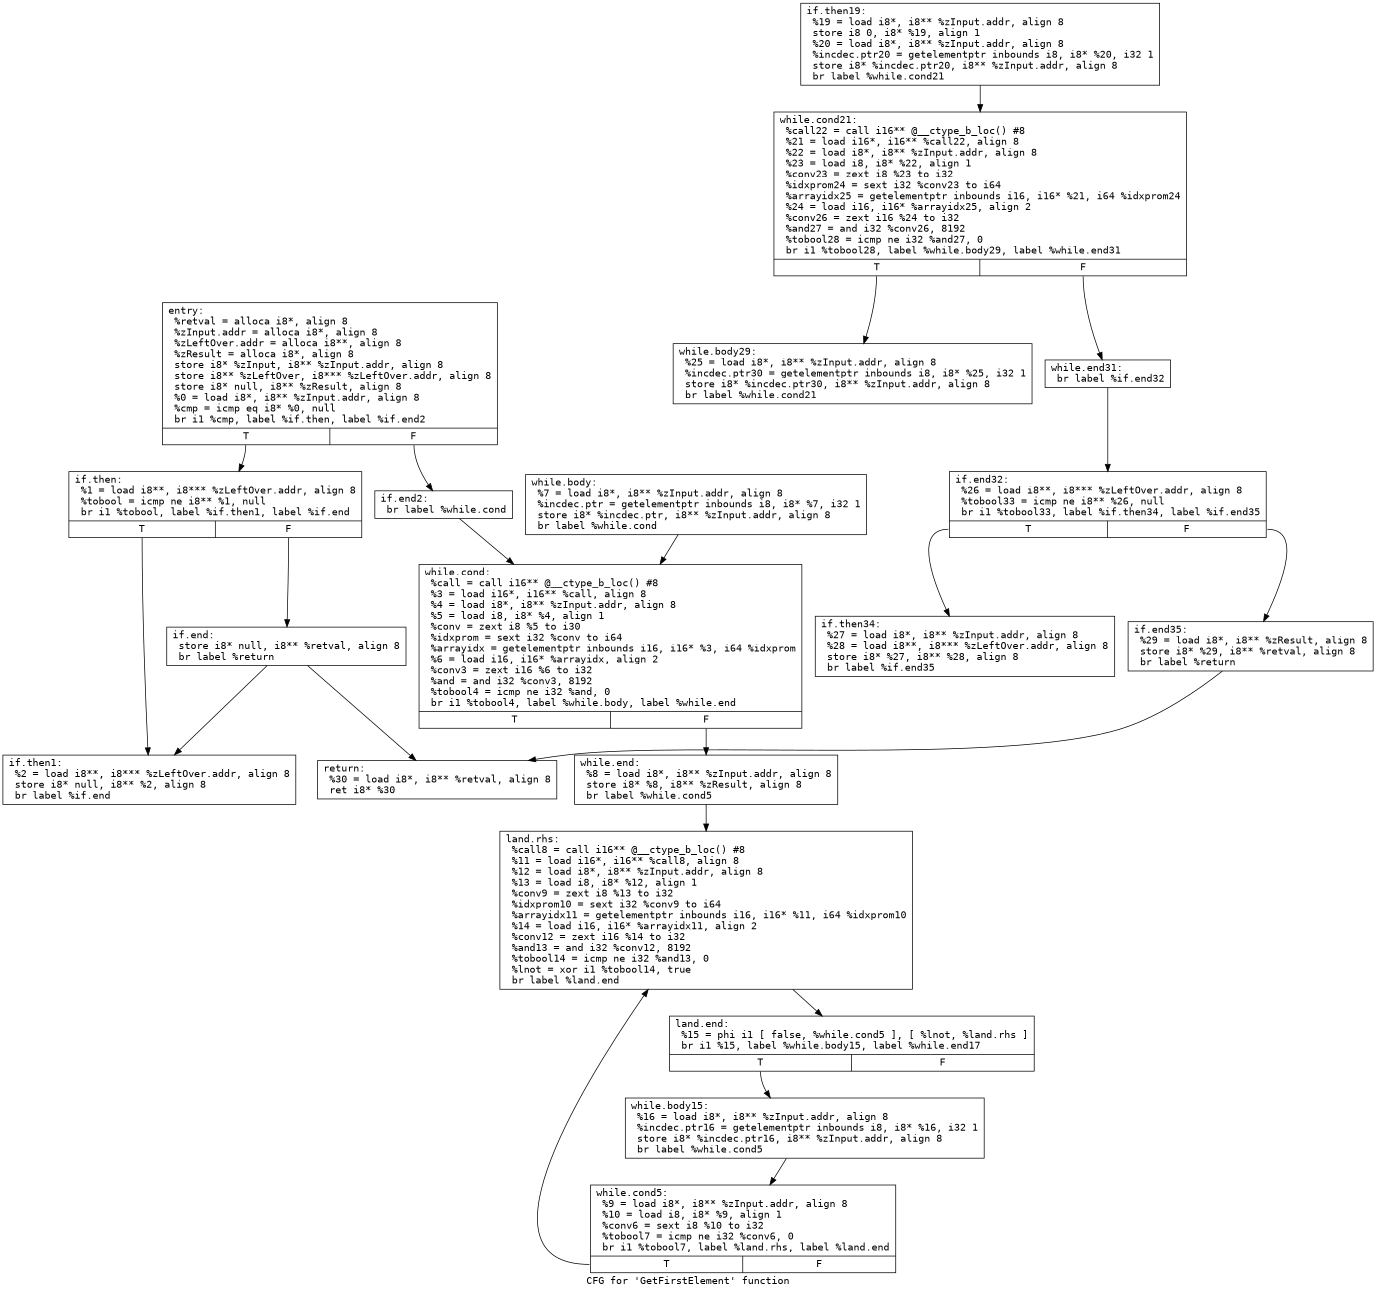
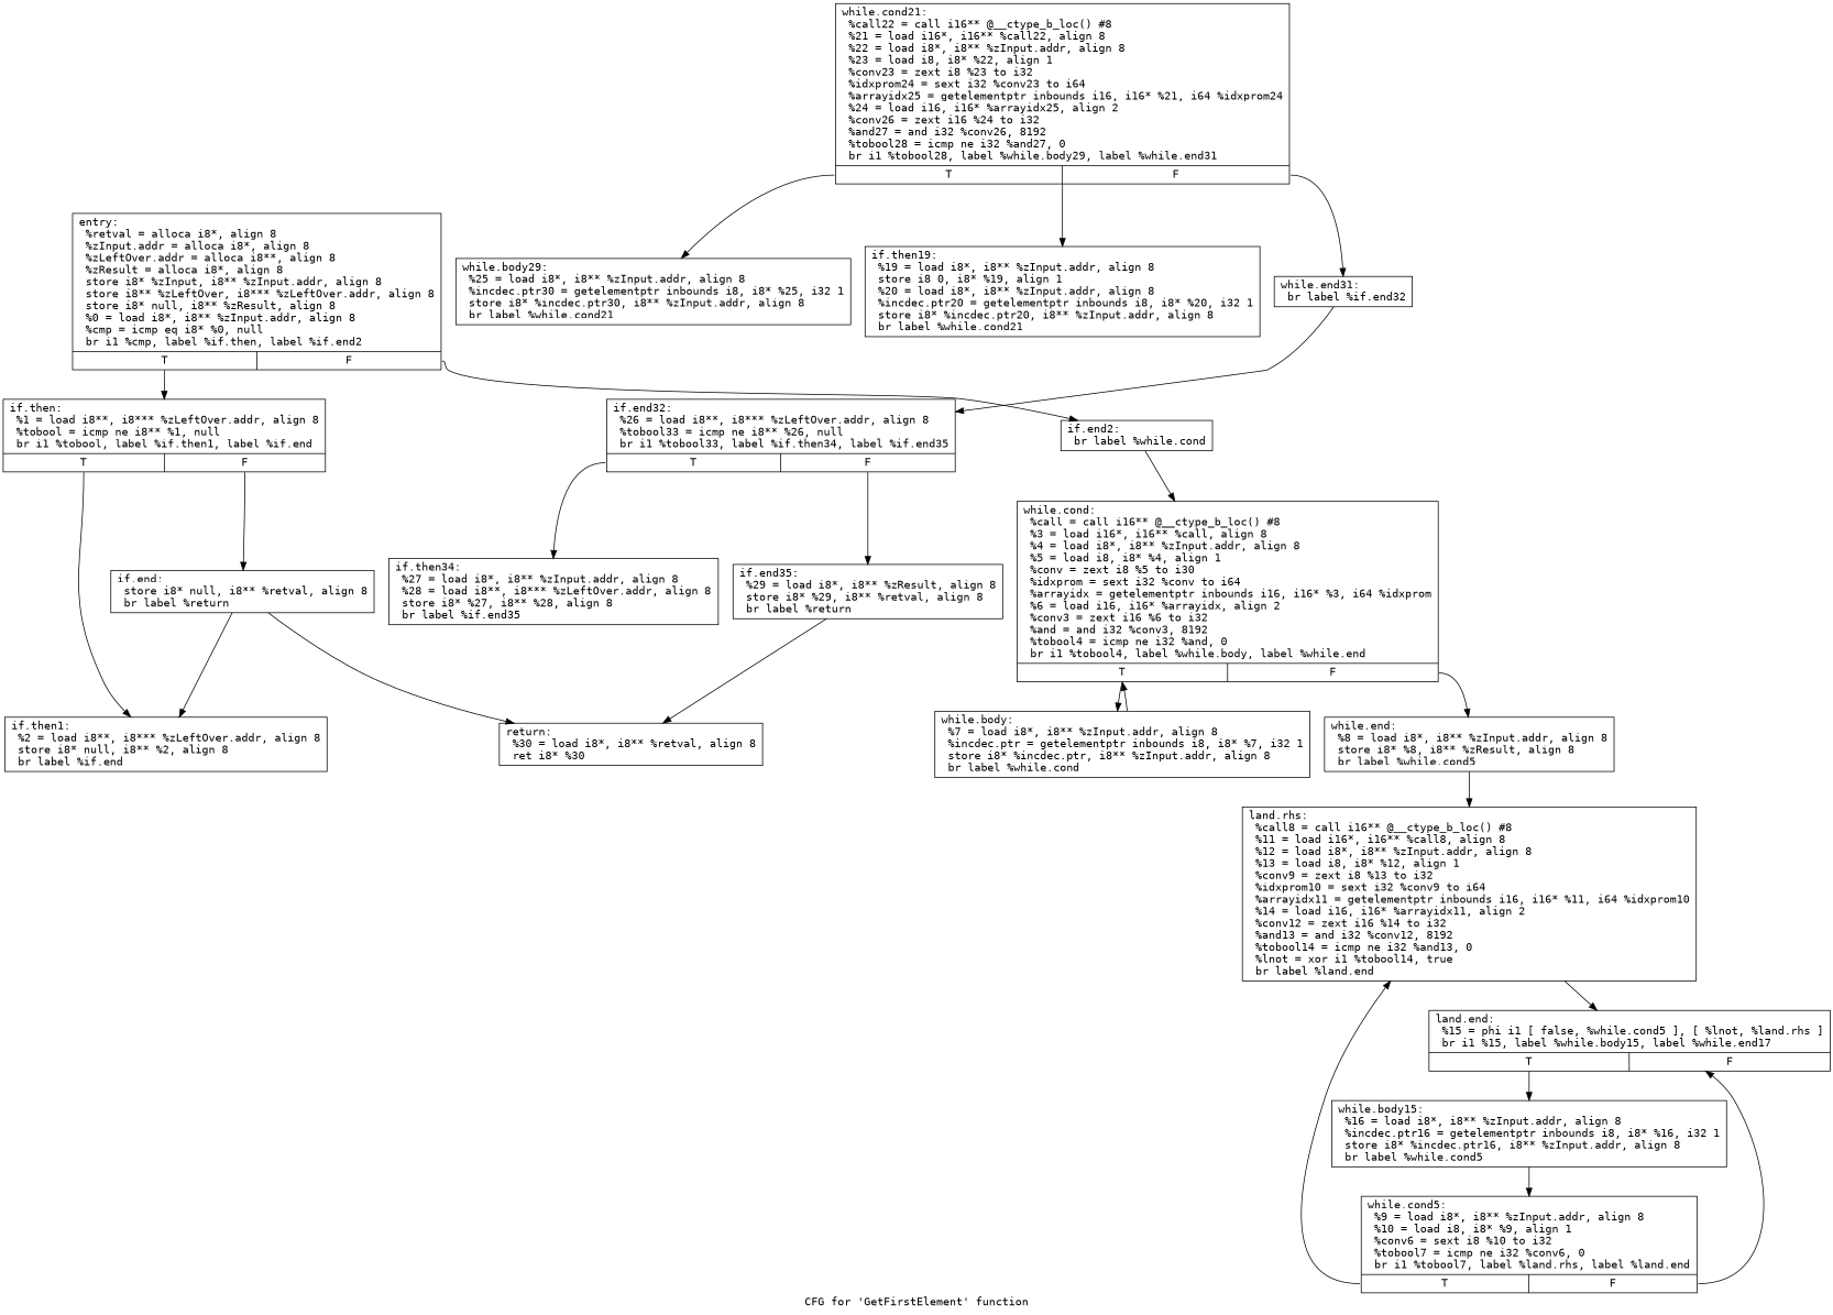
  digraph {
    fontname="DejaVu Sans Mono"
    label="CFG for 'GetFirstElement' function"
    node [fontname="DejaVu Sans Mono" shape=record]
    edge [fontname="DejaVu Sans Mono"]
    n1 [label="{entry:\l  %retval = alloca i8*, align 8\l  %zInput.addr = alloca i8*, align 8\l  %zLeftOver.addr = alloca i8**, align 8\l  %zResult = alloca i8*, align 8\l  store i8* %zInput, i8** %zInput.addr, align 8\l  store i8** %zLeftOver, i8*** %zLeftOver.addr, align 8\l  store i8* null, i8** %zResult, align 8\l  %0 = load i8*, i8** %zInput.addr, align 8\l  %cmp = icmp eq i8* %0, null\l  br i1 %cmp, label %if.then, label %if.end2\l|{<s0>T|<s1>F}}"]
    n2 [label="{if.then:                                          \l  %1 = load i8**, i8*** %zLeftOver.addr, align 8\l  %tobool = icmp ne i8** %1, null\l  br i1 %tobool, label %if.then1, label %if.end\l|{<s0>T|<s1>F}}"]
    n3 [label="{if.end2:                                          \l  br label %while.cond\l}"]
    n4 [label="{if.then1:                                         \l  %2 = load i8**, i8*** %zLeftOver.addr, align 8\l  store i8* null, i8** %2, align 8\l  br label %if.end\l}"]
    n5 [label="{if.end:                                           \l  store i8* null, i8** %retval, align 8\l  br label %return\l}"]
    n6 [label="{while.cond:                                       \l  %call = call i16** @__ctype_b_loc() #8\l  %3 = load i16*, i16** %call, align 8\l  %4 = load i8*, i8** %zInput.addr, align 8\l  %5 = load i8, i8* %4, align 1\l  %conv = zext i8 %5 to i30\l  %idxprom = sext i32 %conv to i64\l  %arrayidx = getelementptr inbounds i16, i16* %3, i64 %idxprom\l  %6 = load i16, i16* %arrayidx, align 2\l  %conv3 = zext i16 %6 to i32\l  %and = and i32 %conv3, 8192\l  %tobool4 = icmp ne i32 %and, 0\l  br i1 %tobool4, label %while.body, label %while.end\l|{<s0>T|<s1>F}}"]
    n7 [label="{return:                                           \l  %30 = load i8*, i8** %retval, align 8\l  ret i8* %30\l}"]
    n8 [label="{while.body:                                       \l  %7 = load i8*, i8** %zInput.addr, align 8\l  %incdec.ptr = getelementptr inbounds i8, i8* %7, i32 1\l  store i8* %incdec.ptr, i8** %zInput.addr, align 8\l  br label %while.cond\l}"]
    n9 [label="{while.end:                                        \l  %8 = load i8*, i8** %zInput.addr, align 8\l  store i8* %8, i8** %zResult, align 8\l  br label %while.cond5\l}"]
    n10 [label="{land.rhs:                                         \l  %call8 = call i16** @__ctype_b_loc() #8\l  %11 = load i16*, i16** %call8, align 8\l  %12 = load i8*, i8** %zInput.addr, align 8\l  %13 = load i8, i8* %12, align 1\l  %conv9 = zext i8 %13 to i32\l  %idxprom10 = sext i32 %conv9 to i64\l  %arrayidx11 = getelementptr inbounds i16, i16* %11, i64 %idxprom10\l  %14 = load i16, i16* %arrayidx11, align 2\l  %conv12 = zext i16 %14 to i32\l  %and13 = and i32 %conv12, 8192\l  %tobool14 = icmp ne i32 %and13, 0\l  %lnot = xor i1 %tobool14, true\l  br label %land.end\l}"]
    n11 [label="{while.cond5:                                      \l  %9 = load i8*, i8** %zInput.addr, align 8\l  %10 = load i8, i8* %9, align 1\l  %conv6 = sext i8 %10 to i32\l  %tobool7 = icmp ne i32 %conv6, 0\l  br i1 %tobool7, label %land.rhs, label %land.end\l|{<s0>T|<s1>F}}"]
    n12 [label="{land.end:                                         \l  %15 = phi i1 [ false, %while.cond5 ], [ %lnot, %land.rhs ]\l  br i1 %15, label %while.body15, label %while.end17\l|{<s0>T|<s1>F}}"]
    n13 [label="{while.body15:                                     \l  %16 = load i8*, i8** %zInput.addr, align 8\l  %incdec.ptr16 = getelementptr inbounds i8, i8* %16, i32 1\l  store i8* %incdec.ptr16, i8** %zInput.addr, align 8\l  br label %while.cond5\l}"]
    n14 [label="{if.then19:                                        \l  %19 = load i8*, i8** %zInput.addr, align 8\l  store i8 0, i8* %19, align 1\l  %20 = load i8*, i8** %zInput.addr, align 8\l  %incdec.ptr20 = getelementptr inbounds i8, i8* %20, i32 1\l  store i8* %incdec.ptr20, i8** %zInput.addr, align 8\l  br label %while.cond21\l}"]
    n15 [label="{while.cond21:                                     \l  %call22 = call i16** @__ctype_b_loc() #8\l  %21 = load i16*, i16** %call22, align 8\l  %22 = load i8*, i8** %zInput.addr, align 8\l  %23 = load i8, i8* %22, align 1\l  %conv23 = zext i8 %23 to i32\l  %idxprom24 = sext i32 %conv23 to i64\l  %arrayidx25 = getelementptr inbounds i16, i16* %21, i64 %idxprom24\l  %24 = load i16, i16* %arrayidx25, align 2\l  %conv26 = zext i16 %24 to i32\l  %and27 = and i32 %conv26, 8192\l  %tobool28 = icmp ne i32 %and27, 0\l  br i1 %tobool28, label %while.body29, label %while.end31\l|{<s0>T|<s1>F}}"]
    n16 [label="{if.end32:                                         \l  %26 = load i8**, i8*** %zLeftOver.addr, align 8\l  %tobool33 = icmp ne i8** %26, null\l  br i1 %tobool33, label %if.then34, label %if.end35\l|{<s0>T|<s1>F}}"]
    n17 [label="{if.then34:                                        \l  %27 = load i8*, i8** %zInput.addr, align 8\l  %28 = load i8**, i8*** %zLeftOver.addr, align 8\l  store i8* %27, i8** %28, align 8\l  br label %if.end35\l}"]
    n18 [label="{if.end35:                                         \l  %29 = load i8*, i8** %zResult, align 8\l  store i8* %29, i8** %retval, align 8\l  br label %return\l}"]
    n19 [label="{while.body29:                                     \l  %25 = load i8*, i8** %zInput.addr, align 8\l  %incdec.ptr30 = getelementptr inbounds i8, i8* %25, i32 1\l  store i8* %incdec.ptr30, i8** %zInput.addr, align 8\l  br label %while.cond21\l}"]
    n20 [label="{while.end31:                                      \l  br label %if.end32\l}"]
    n1 -> n2 [tailport=s0]
    n1 -> n3 [tailport=s1]
    n2 -> n4 [tailport=s0]
    n2 -> n5 [tailport=s1]
    n3 -> n6
    n5 -> n4
    n5 -> n7
+   n6 -> n8 [tailport=s0]
    n6 -> n9 [tailport=s1]
    n8 -> n6
    n9 -> n10
    n10 -> n12
    n11 -> n10 [tailport=s0]
+   n11 -> n12 [tailport=s1]
    n12 -> n13 [tailport=s0]
    n13 -> n11
-   n14 -> n15
+   n15 -> n14
    n15 -> n19 [tailport=s0]
    n15 -> n20 [tailport=s1]
    n16 -> n17 [tailport=s0]
    n16 -> n18 [tailport=s1]
    n18 -> n7
    n20 -> n16
  }
